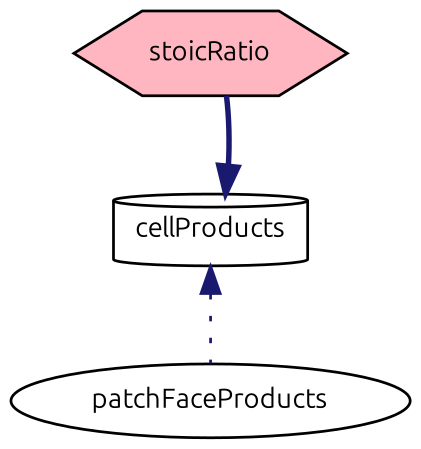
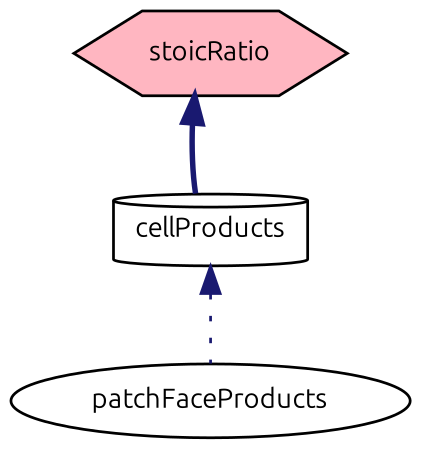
  digraph {
    fontname=Ubuntu
    rankdir=TB
    node [color=black fillcolor=white fontname=Ubuntu fontsize=10 style=filled]
    edge [color=midnightblue dir=back fontname=Ubuntu fontsize=10 labelfontname=FreeSans labelfontsize=10]
    n1 [fillcolor=lightpink fontcolor=black height=0.2 label=stoicRatio shape=hexagon width=0.4]
    n2 [height=0.2 label=cellProducts shape=cylinder width=0.4]
    n3 [height=0.2 label=patchFaceProducts shape=ellipse width=0.4]
-   n2 -> n1 [style=bold]
+   n1 -> n2 [style=bold]
    n2 -> n3 [style=dotted]
  }
